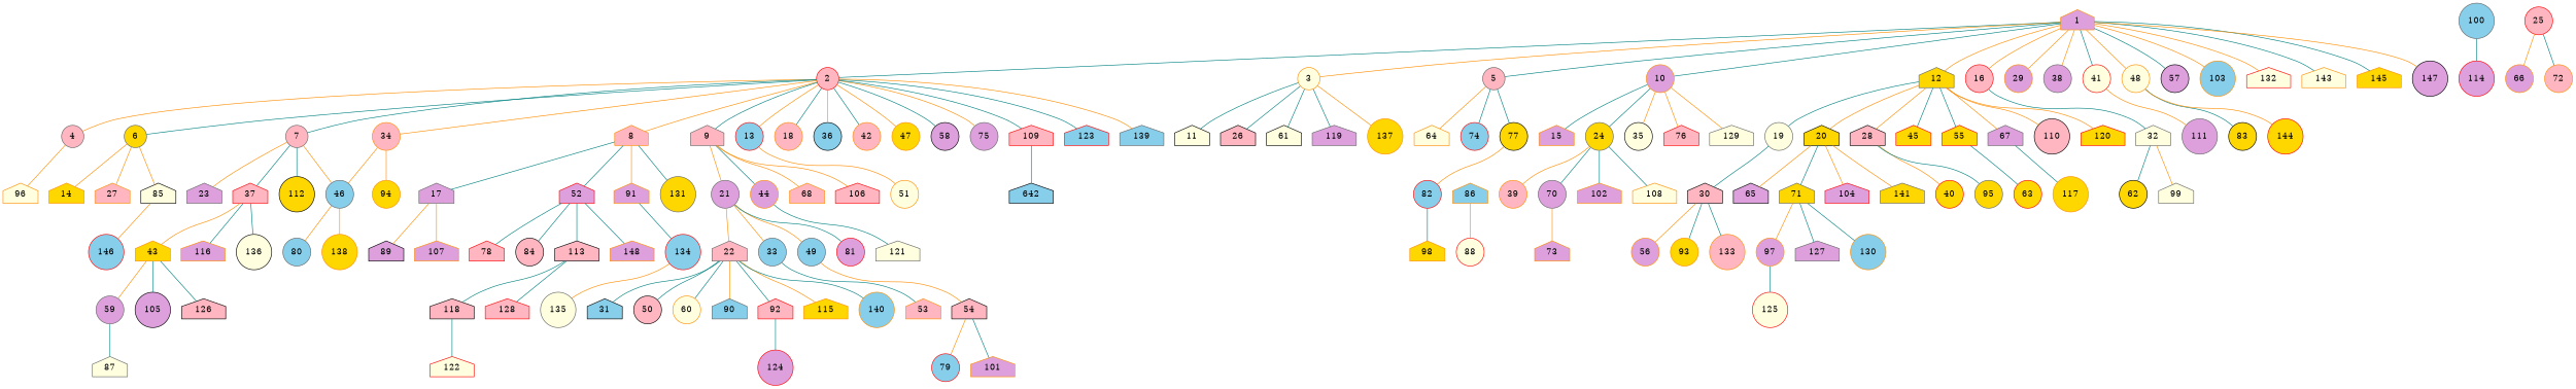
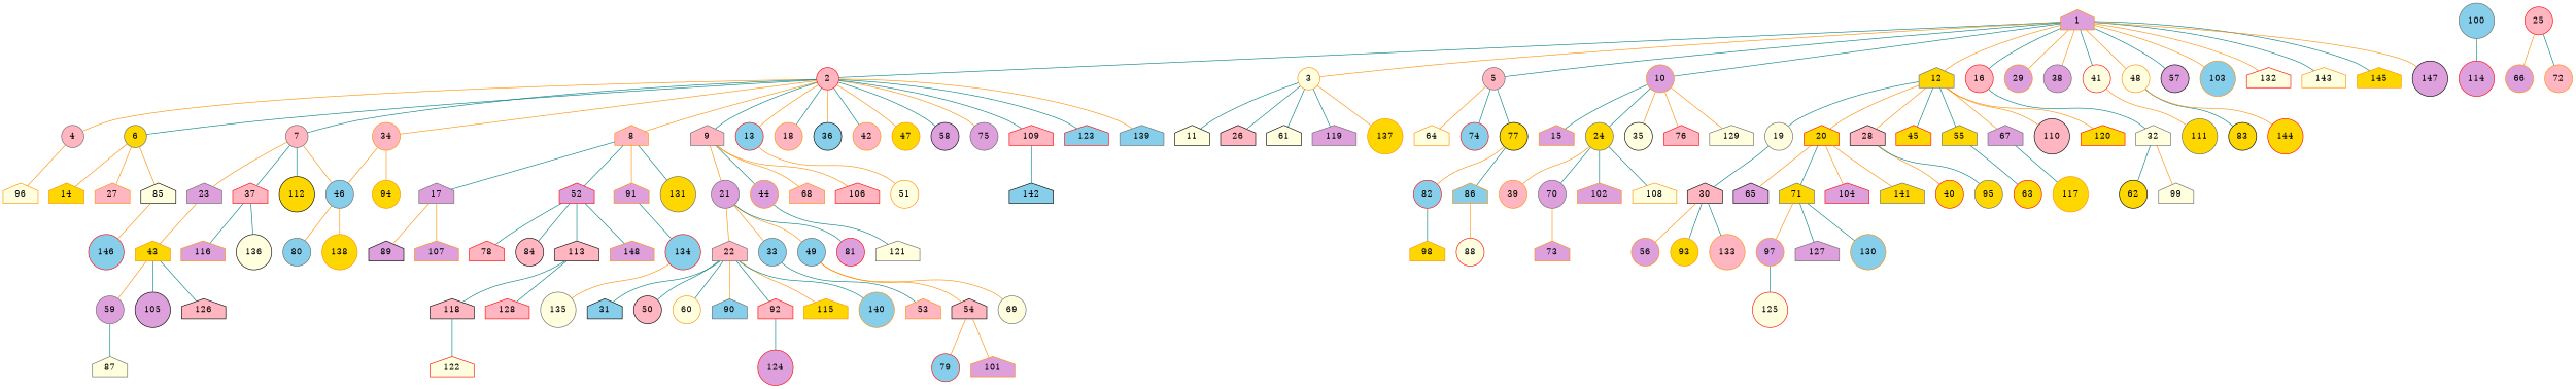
  graph {
    node [color=darkorange fillcolor=plum shape=circle style=filled]
    edge [color=teal]
    1 [shape=house]
    2 [color=red fillcolor=lightpink]
    3 [fillcolor=lightyellow]
    5 [color=gray40 fillcolor=lightpink]
    10
    12 [color=gray40 fillcolor=gold shape=house]
    16 [color=red fillcolor=lightpink]
    29
    38 [color=gray40]
    41 [color=red fillcolor=lightyellow]
    48 [fillcolor=lightyellow]
    57 [color=black]
    103 [fillcolor=skyblue]
    132 [color=red fillcolor=lightyellow shape=house]
    143 [fillcolor=lightyellow shape=house]
    145 [fillcolor=gold shape=house]
    147 [color=black]
    4 [color=gray40 fillcolor=lightpink]
    6 [color=gray40 fillcolor=gold]
    7 [color=gray40 fillcolor=lightpink]
    8 [fillcolor=lightpink shape=house]
    9 [color=gray40 fillcolor=lightpink shape=house]
    13 [color=red fillcolor=skyblue]
    18 [fillcolor=lightpink]
    34 [fillcolor=lightpink]
    36 [color=black fillcolor=skyblue]
    42 [fillcolor=lightpink]
    47 [fillcolor=gold]
    58 [color=black]
    75 [color=gray40]
    109 [color=red fillcolor=lightpink shape=house]
    123 [color=red fillcolor=skyblue shape=house]
    139 [color=gray40 fillcolor=skyblue shape=house]
    11 [color=black fillcolor=lightyellow shape=house]
    26 [color=black fillcolor=lightpink shape=house]
    61 [color=black fillcolor=lightyellow shape=house]
    119 [color=gray40 shape=house]
    137 [fillcolor=gold]
    64 [fillcolor=lightyellow shape=house]
    74 [color=red fillcolor=skyblue]
    77 [color=black fillcolor=gold]
    15 [shape=house]
    24 [color=gray40 fillcolor=gold]
    35 [color=black fillcolor=lightyellow]
    76 [color=red fillcolor=lightpink shape=house]
    129 [color=gray40 fillcolor=lightyellow shape=house]
    19 [color=gray40 fillcolor=lightyellow]
-   20 [color=black fillcolor=gold shape=house]
+   20 [color=red fillcolor=gold shape=house]
    28 [color=black fillcolor=lightpink shape=house]
    45 [color=red fillcolor=gold shape=house]
-   55 [color=red fillcolor=gold shape=house]
+   55 [color=gray40 fillcolor=gold shape=house]
    67 [color=gray40 shape=house]
    110 [color=black fillcolor=lightpink]
    120 [color=red fillcolor=gold shape=house]
    32 [color=gray40 fillcolor=lightyellow shape=house]
-   111 [color=gray40]
+   111 [color=gray40 fillcolor=gold]
    83 [color=black fillcolor=gold]
    144 [color=red fillcolor=gold]
    96 [fillcolor=lightyellow shape=house]
    14 [fillcolor=gold shape=house]
    27 [fillcolor=lightpink shape=house]
    85 [color=black fillcolor=lightyellow shape=house]
    23 [color=gray40 shape=house]
    37 [color=red fillcolor=lightpink shape=house]
    46 [color=gray40 fillcolor=skyblue]
    112 [color=black fillcolor=gold]
    17 [color=gray40 shape=house]
    52 [color=red shape=house]
    91 [shape=house]
    131 [color=gray40 fillcolor=gold]
    21 [color=gray40]
    44
    68 [fillcolor=lightpink shape=house]
    106 [color=red fillcolor=lightpink shape=house]
    51 [fillcolor=lightyellow]
    94 [fillcolor=gold]
    100 [color=gray40 fillcolor=skyblue]
    114 [color=red]
-   142 [color=black fillcolor=skyblue shape=house label=642]
+   142 [color=black fillcolor=skyblue shape=house]
    82 [color=red fillcolor=skyblue]
    86 [fillcolor=skyblue shape=house]
    146 [color=red fillcolor=skyblue]
    43 [fillcolor=gold shape=house]
    116 [shape=house]
    136 [color=black fillcolor=lightyellow]
    80 [color=gray40 fillcolor=skyblue]
    138 [fillcolor=gold]
    89 [color=black shape=house]
    107 [shape=house]
    78 [color=red fillcolor=lightpink shape=house]
    84 [color=black fillcolor=lightpink]
    113 [color=black fillcolor=lightpink shape=house]
    148 [shape=house]
    134 [color=red fillcolor=skyblue]
    22 [color=gray40 fillcolor=lightpink shape=house]
    33 [color=gray40 fillcolor=skyblue]
    49 [color=gray40 fillcolor=skyblue]
    81 [color=red]
    121 [color=gray40 fillcolor=lightyellow shape=house]
    39 [fillcolor=lightpink]
    70 [color=gray40]
    102 [shape=house]
    108 [fillcolor=lightyellow shape=house]
    30 [color=black fillcolor=lightpink shape=house]
    65 [color=black shape=house]
    71 [color=gray40 fillcolor=gold shape=house]
    104 [color=red shape=house]
    141 [color=gray40 fillcolor=gold shape=house]
    40 [color=red fillcolor=gold]
    95 [color=gray40 fillcolor=gold]
    63 [color=red fillcolor=gold]
    117 [fillcolor=gold]
    62 [color=black fillcolor=gold]
    99 [color=gray40 fillcolor=lightyellow shape=house]
    25 [color=red fillcolor=lightpink]
    66
    72 [fillcolor=lightpink]
    56
    93 [fillcolor=gold]
    133 [fillcolor=lightpink]
    97
    127 [color=gray40 shape=house]
    130 [fillcolor=skyblue]
    31 [color=black fillcolor=skyblue shape=house]
    50 [color=black fillcolor=lightpink]
    60 [fillcolor=lightyellow]
    90 [color=gray40 fillcolor=skyblue shape=house]
    92 [color=red fillcolor=lightpink shape=house]
    115 [fillcolor=gold shape=house]
    140 [fillcolor=skyblue]
    53 [fillcolor=lightpink shape=house]
    54 [color=black fillcolor=lightpink shape=house]
+   69 [color=gray40 fillcolor=lightyellow]
    124 [color=red]
    73 [shape=house]
    59 [color=gray40]
    105 [color=black]
    126 [color=black fillcolor=lightpink shape=house]
    87 [color=gray40 fillcolor=lightyellow shape=house]
    79 [color=red fillcolor=skyblue]
    101 [shape=house]
    118 [color=black fillcolor=lightpink shape=house]
    128 [color=red fillcolor=lightpink shape=house]
    125 [color=red fillcolor=lightyellow]
    98 [fillcolor=gold shape=house]
    88 [color=red fillcolor=lightyellow]
    135 [color=gray40 fillcolor=lightyellow]
    122 [color=red fillcolor=lightyellow shape=house]
    1 -- 2
    1 -- 3 [color=darkorange]
    1 -- 5
    1 -- 10
    1 -- 12 [color=darkorange]
-   1 -- 16 [color=darkorange]
+   1 -- 16
    1 -- 29 [color=darkorange]
    1 -- 38 [color=darkorange]
    1 -- 41
    1 -- 48 [color=darkorange]
    1 -- 57
    1 -- 103 [color=darkorange]
    1 -- 132 [color=darkorange]
    1 -- 143
    1 -- 145
    1 -- 147 [color=darkorange]
    2 -- 4 [color=darkorange]
    2 -- 6
    2 -- 7
    2 -- 8 [color=darkorange]
    2 -- 9
    2 -- 13 [color=darkorange]
    2 -- 18
    2 -- 34 [color=darkorange]
    2 -- 36 [color=darkorange]
    2 -- 42
    2 -- 47 [color=darkorange]
    2 -- 58
    2 -- 75 [color=darkorange]
    2 -- 109
    2 -- 123
    2 -- 139 [color=darkorange]
    3 -- 11
    3 -- 26
    3 -- 61
    3 -- 119
    3 -- 137 [color=darkorange]
    5 -- 64 [color=darkorange]
    5 -- 74
    5 -- 77
    10 -- 15
    10 -- 24
    10 -- 35 [color=darkorange]
    10 -- 76 [color=darkorange]
    10 -- 129 [color=darkorange]
    12 -- 19
    12 -- 20 [color=darkorange]
    12 -- 28 [color=darkorange]
    12 -- 45
    12 -- 55
    12 -- 67 [color=darkorange]
    12 -- 110 [color=darkorange]
    12 -- 120 [color=darkorange]
    16 -- 32
    41 -- 111 [color=darkorange]
    48 -- 83
    48 -- 144 [color=darkorange]
    4 -- 96 [color=darkorange]
    6 -- 14 [color=darkorange]
    6 -- 27 [color=darkorange]
    6 -- 85 [color=darkorange]
    7 -- 23 [color=darkorange]
    7 -- 37
    7 -- 46 [color=darkorange]
    7 -- 112
    8 -- 17
    8 -- 52
    8 -- 91 [color=darkorange]
    8 -- 131
    9 -- 21 [color=darkorange]
    9 -- 44
    9 -- 68 [color=darkorange]
    9 -- 106 [color=darkorange]
    13 -- 51 [color=darkorange]
    34 -- 46 [color=darkorange]
    34 -- 94 [color=darkorange]
    109 -- 142
    77 -- 82 [color=darkorange]
+   77 -- 86
    24 -- 39 [color=darkorange]
    24 -- 70
    24 -- 102
    24 -- 108
    19 -- 30
    20 -- 65 [color=darkorange]
    20 -- 71
    20 -- 104 [color=darkorange]
    20 -- 141 [color=darkorange]
    28 -- 40 [color=darkorange]
    28 -- 95
    55 -- 63
    67 -- 117
    32 -- 62
    32 -- 99 [color=darkorange]
    85 -- 146 [color=darkorange]
-   37 -- 43 [color=darkorange]
+   23 -- 43 [color=darkorange]
    37 -- 116
    37 -- 136
    46 -- 80 [color=darkorange]
    46 -- 138 [color=darkorange]
    17 -- 89 [color=darkorange]
    17 -- 107 [color=darkorange]
    52 -- 78
    52 -- 84
    52 -- 113
    52 -- 148
    91 -- 134
    21 -- 22 [color=darkorange]
    21 -- 33 [color=darkorange]
    21 -- 49 [color=darkorange]
    21 -- 81
    44 -- 121
    100 -- 114
    82 -- 98
    86 -- 88 [color=darkorange]
    43 -- 59 [color=darkorange]
    43 -- 105
    43 -- 126
    113 -- 118
    113 -- 128
    134 -- 135 [color=darkorange]
    22 -- 31
    22 -- 50
    22 -- 60
    22 -- 90 [color=darkorange]
    22 -- 92
    22 -- 115 [color=darkorange]
    22 -- 140
    33 -- 53
    49 -- 54 [color=darkorange]
+   49 -- 69 [color=darkorange]
    70 -- 73 [color=darkorange]
    30 -- 56 [color=darkorange]
    30 -- 93
    30 -- 133
    71 -- 97 [color=darkorange]
    71 -- 127
    71 -- 130
    25 -- 66 [color=darkorange]
    25 -- 72
    97 -- 125
    92 -- 124
    54 -- 79 [color=darkorange]
-   54 -- 101
+   54 -- 101 [color=darkorange]
    59 -- 87
    118 -- 122
  }
